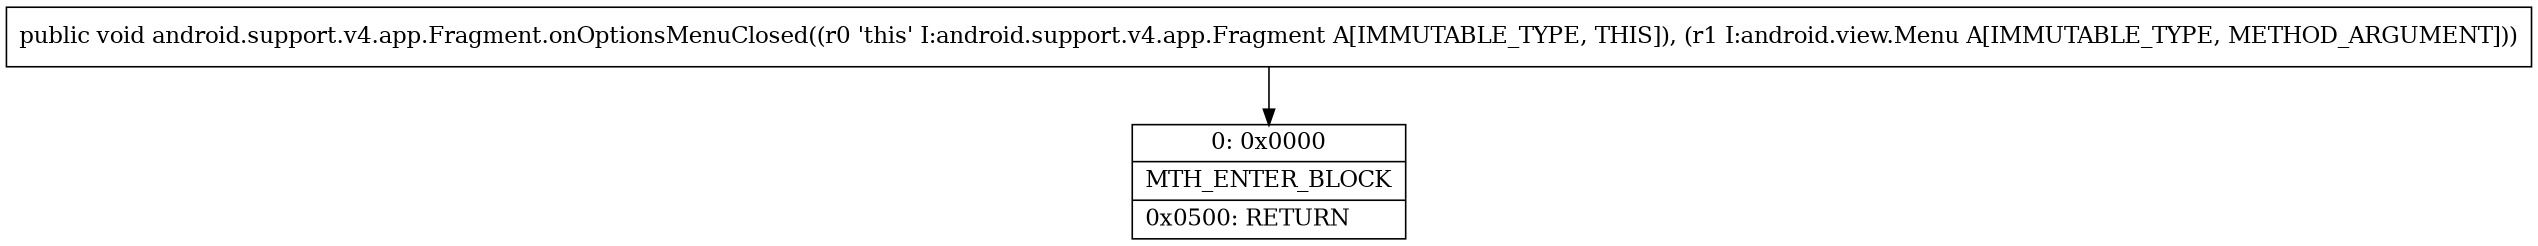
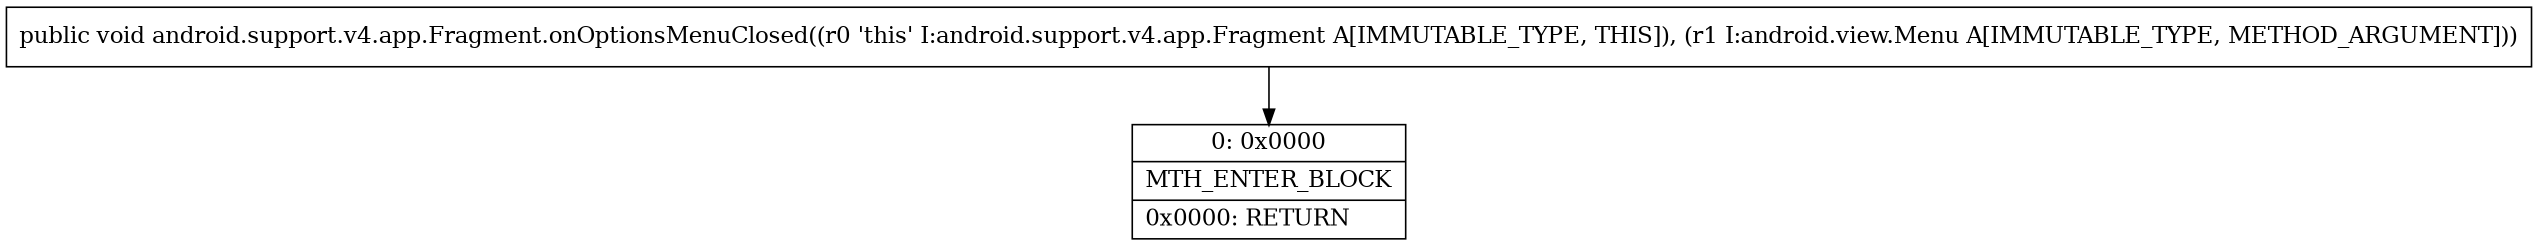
  digraph {
    node [shape=record]
-   n1 [label="{0\:\ 0x0000|MTH_ENTER_BLOCK\l|0x0500: RETURN   \l}"]
+   n1 [label="{0\:\ 0x0000|MTH_ENTER_BLOCK\l|0x0000: RETURN   \l}"]
    n2 [label="{public void android.support.v4.app.Fragment.onOptionsMenuClosed((r0 'this' I:android.support.v4.app.Fragment A[IMMUTABLE_TYPE, THIS]), (r1 I:android.view.Menu A[IMMUTABLE_TYPE, METHOD_ARGUMENT])) }"]
    n2 -> n1
  }
